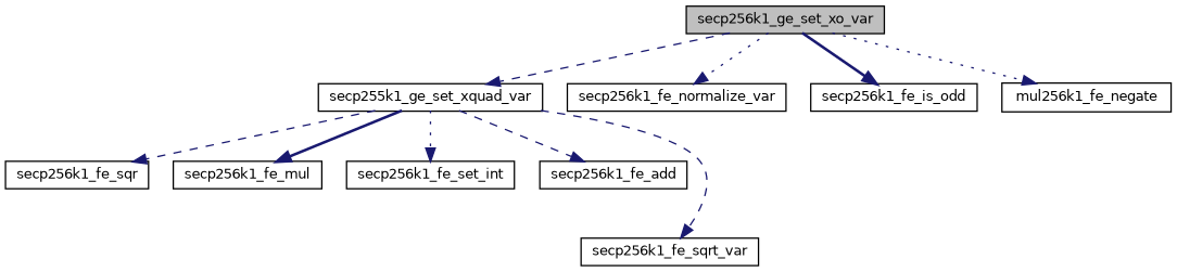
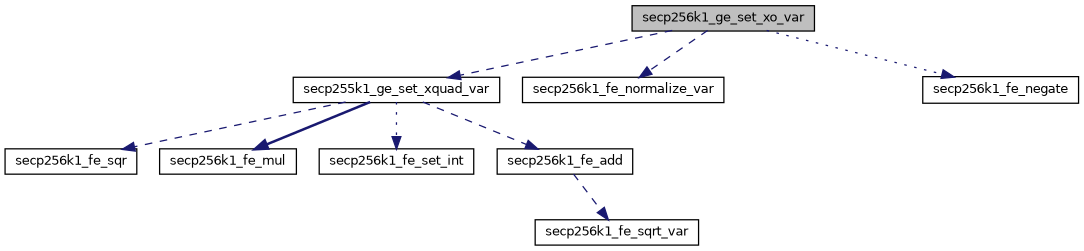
  digraph {
    rankdir=TB
    node [color=black fillcolor=white fontname=Helvetica fontsize=10 shape=record style=filled]
    edge [color=midnightblue fontname=Helvetica fontsize=10 labelfontname=Helvetica labelfontsize=10 style=dashed]
    n1 [fillcolor=grey75 fontcolor=black height=0.2 label=secp256k1_ge_set_xo_var width=0.4]
    n2 [height=0.2 label=secp255k1_ge_set_xquad_var width=0.4]
    n3 [height=0.2 label=secp256k1_fe_normalize_var width=0.4]
-   n4 [height=0.2 label=secp256k1_fe_is_odd width=0.4]
-   n5 [height=0.2 label=mul256k1_fe_negate width=0.4]
+   n5 [height=0.2 label=secp256k1_fe_negate width=0.4]
    n6 [height=0.2 label=secp256k1_fe_sqr width=0.4]
    n7 [height=0.2 label=secp256k1_fe_mul width=0.4]
    n8 [height=0.2 label=secp256k1_fe_set_int width=0.4]
    n9 [height=0.2 label=secp256k1_fe_add width=0.4]
    n10 [height=0.2 label=secp256k1_fe_sqrt_var width=0.4]
    n1 -> n2
-   n1 -> n3 [style=dotted]
-   n1 -> n4 [style=bold]
+   n1 -> n3
    n1 -> n5 [style=dotted]
    n2 -> n6
    n2 -> n7 [style=bold]
    n2 -> n8 [style=dotted]
    n2 -> n9
-   n2 -> n10
+   n9 -> n10
  }
